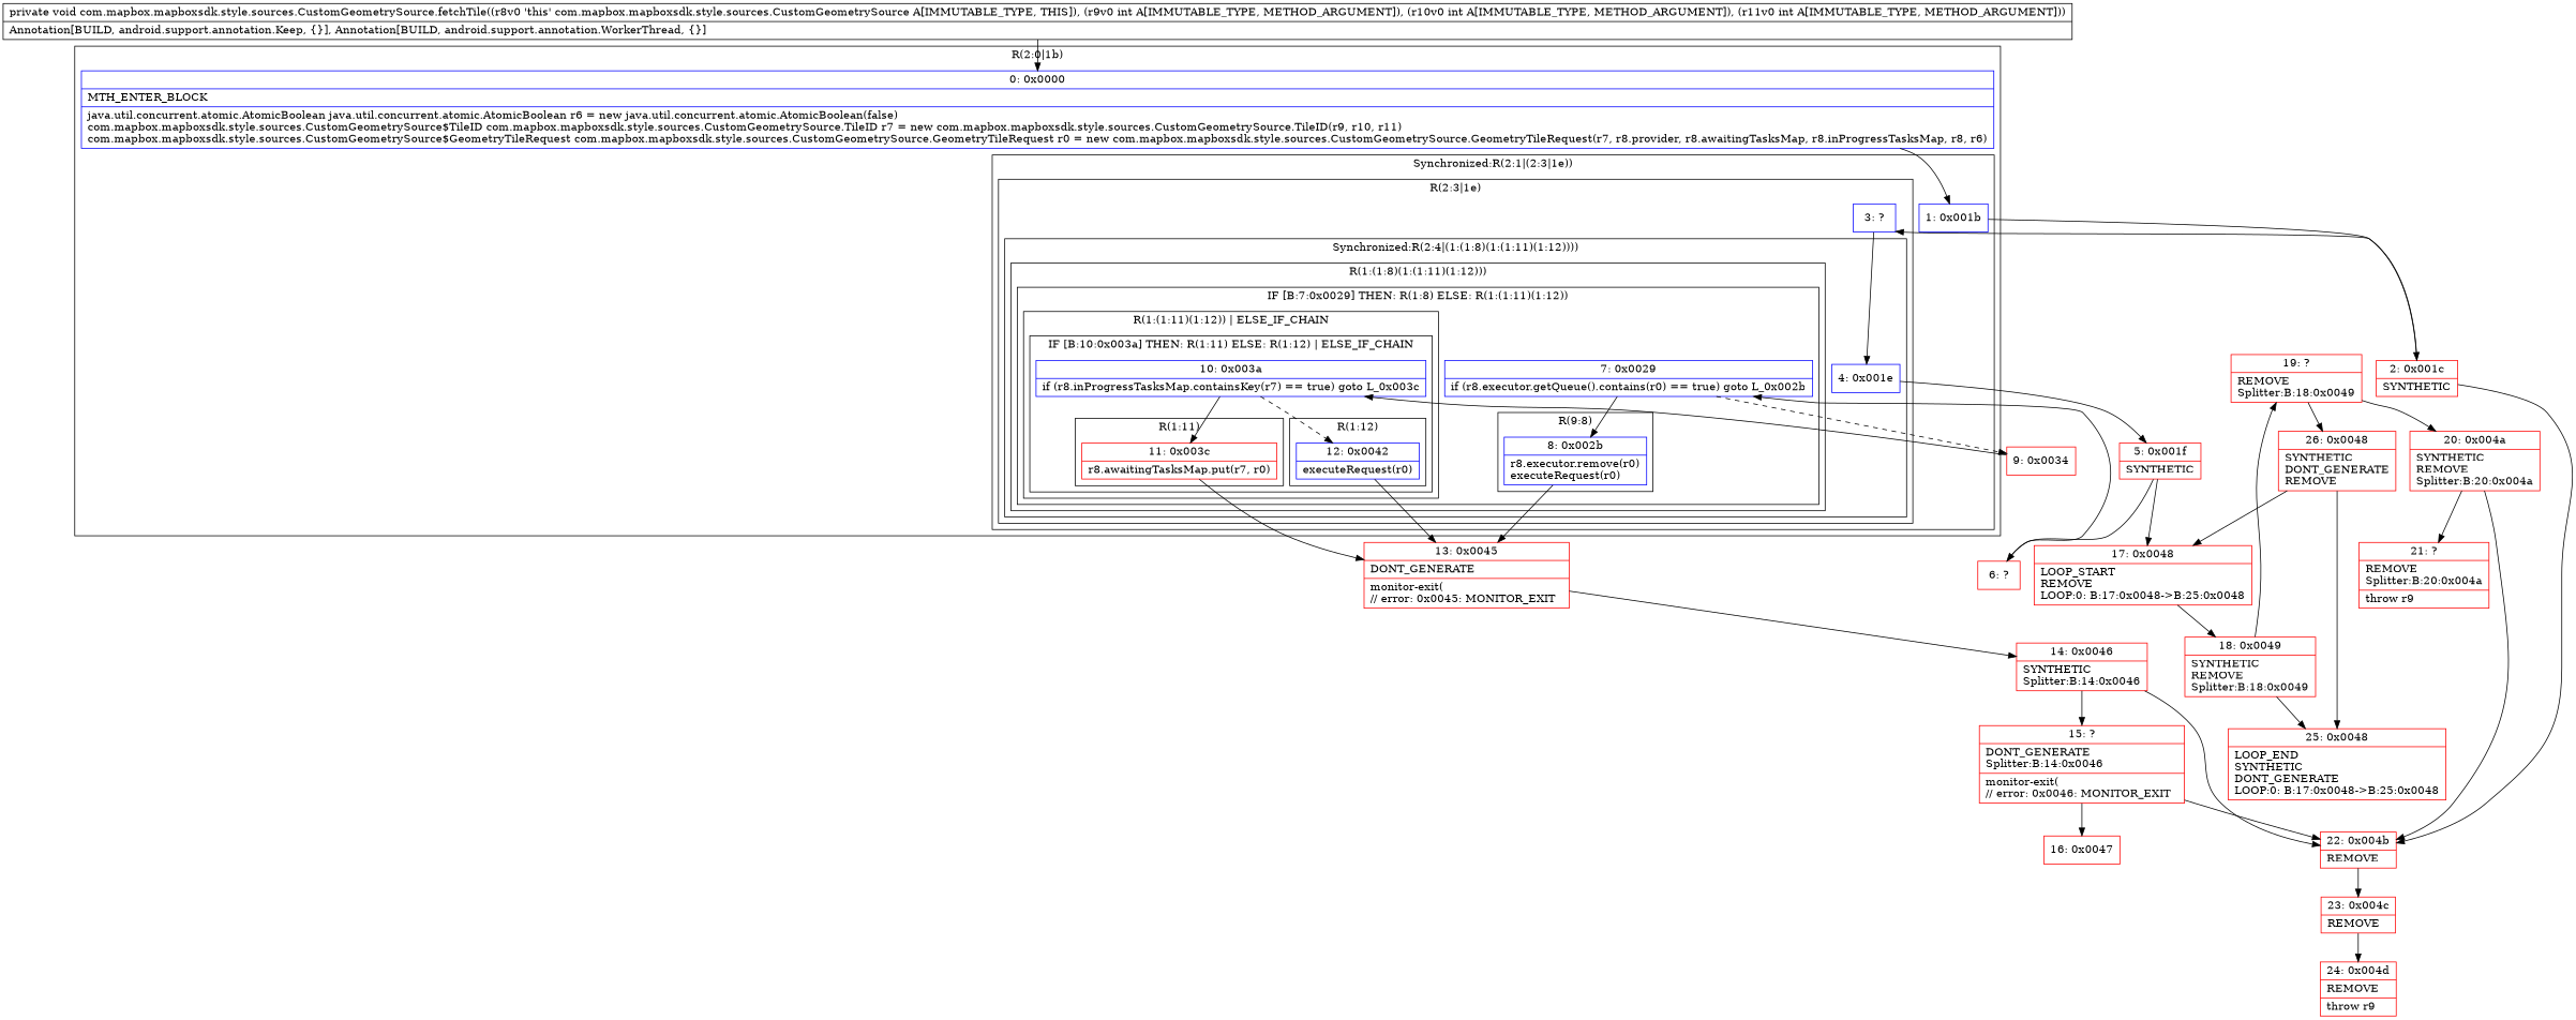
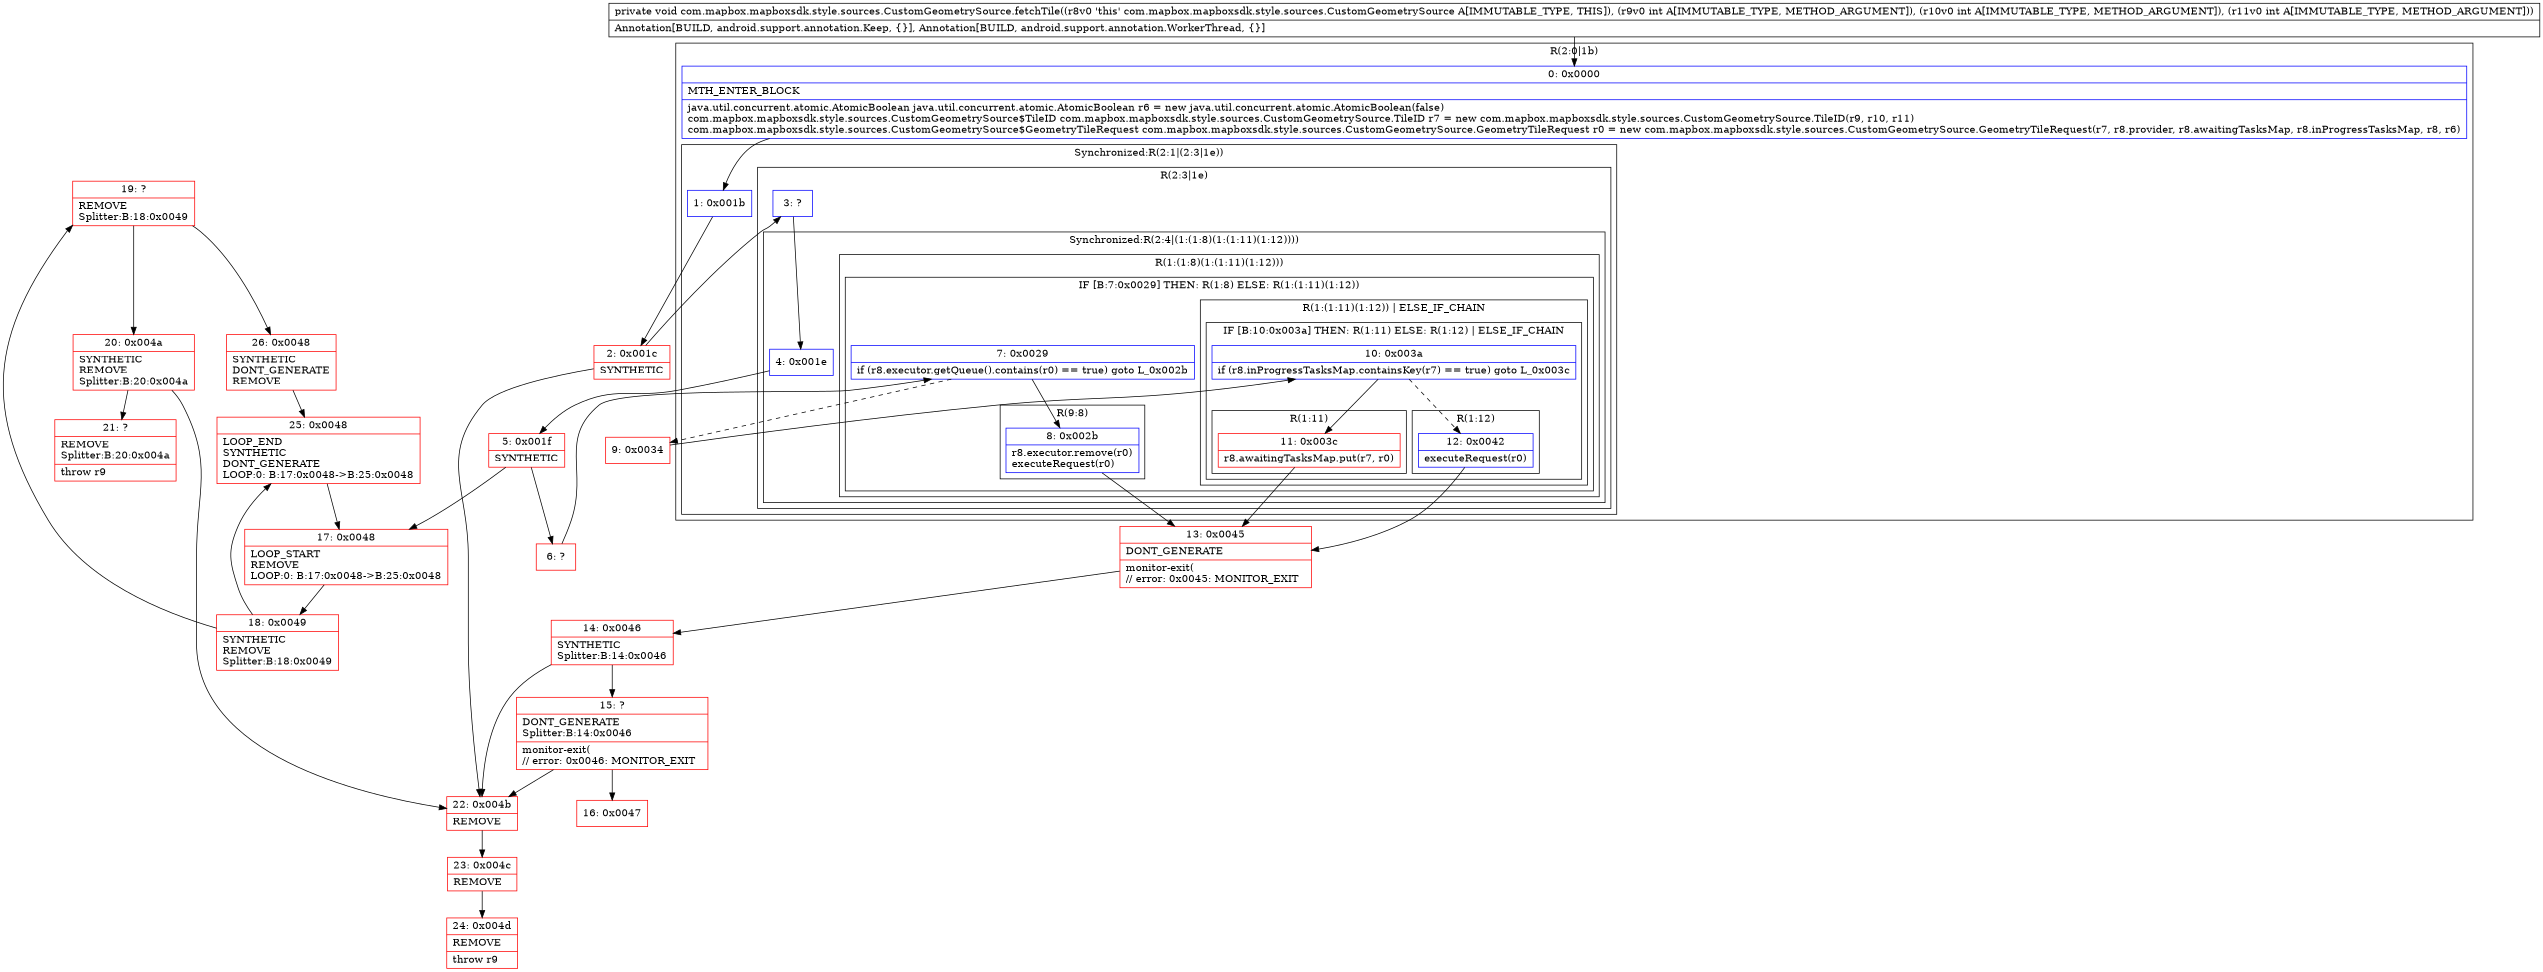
  digraph {
    node [color=red shape=record]
    n1 [color=blue label="{8\:\ 0x002b|r8.executor.remove(r0)\lexecuteRequest(r0)\l}"]
    n2 [label="{11\:\ 0x003c|r8.awaitingTasksMap.put(r7, r0)\l}"]
    n3 [color=blue label="{12\:\ 0x0042|executeRequest(r0)\l}"]
    n4 [color=blue label="{10\:\ 0x003a|if (r8.inProgressTasksMap.containsKey(r7) == true) goto L_0x003c\l}"]
    n5 [color=blue label="{7\:\ 0x0029|if (r8.executor.getQueue().contains(r0) == true) goto L_0x002b\l}"]
    n6 [color=blue label="{4\:\ 0x001e}"]
    n7 [color=blue label="{3\:\ ?}"]
    n8 [color=blue label="{1\:\ 0x001b}"]
    n9 [color=blue label="{0\:\ 0x0000|MTH_ENTER_BLOCK\l|java.util.concurrent.atomic.AtomicBoolean java.util.concurrent.atomic.AtomicBoolean r6 = new java.util.concurrent.atomic.AtomicBoolean(false)\lcom.mapbox.mapboxsdk.style.sources.CustomGeometrySource$TileID com.mapbox.mapboxsdk.style.sources.CustomGeometrySource.TileID r7 = new com.mapbox.mapboxsdk.style.sources.CustomGeometrySource.TileID(r9, r10, r11)\lcom.mapbox.mapboxsdk.style.sources.CustomGeometrySource$GeometryTileRequest com.mapbox.mapboxsdk.style.sources.CustomGeometrySource.GeometryTileRequest r0 = new com.mapbox.mapboxsdk.style.sources.CustomGeometrySource.GeometryTileRequest(r7, r8.provider, r8.awaitingTasksMap, r8.inProgressTasksMap, r8, r6)\l}"]
    n10 [label="{13\:\ 0x0045|DONT_GENERATE\l|monitor\-exit(\l\/\/ error: 0x0045: MONITOR_EXIT  \l}"]
    n11 [label="{9\:\ 0x0034}"]
    n12 [label="{5\:\ 0x001f|SYNTHETIC\l}"]
    n13 [label="{2\:\ 0x001c|SYNTHETIC\l}"]
    n14 [label="{22\:\ 0x004b|REMOVE\l}"]
    n15 [label="{6\:\ ?}"]
    n16 [label="{17\:\ 0x0048|LOOP_START\lREMOVE\lLOOP:0: B:17:0x0048\-\>B:25:0x0048\l}"]
    n17 [label="{14\:\ 0x0046|SYNTHETIC\lSplitter:B:14:0x0046\l}"]
    n18 [label="{23\:\ 0x004c|REMOVE\l}"]
    n19 [label="{18\:\ 0x0049|SYNTHETIC\lREMOVE\lSplitter:B:18:0x0049\l}"]
    n20 [label="{15\:\ ?|DONT_GENERATE\lSplitter:B:14:0x0046\l|monitor\-exit(\l\/\/ error: 0x0046: MONITOR_EXIT  \l}"]
    n21 [label="{16\:\ 0x0047}"]
    n22 [label="{19\:\ ?|REMOVE\lSplitter:B:18:0x0049\l}"]
    n23 [label="{25\:\ 0x0048|LOOP_END\lSYNTHETIC\lDONT_GENERATE\lLOOP:0: B:17:0x0048\-\>B:25:0x0048\l}"]
    n24 [label="{20\:\ 0x004a|SYNTHETIC\lREMOVE\lSplitter:B:20:0x004a\l}"]
    n25 [label="{26\:\ 0x0048|SYNTHETIC\lDONT_GENERATE\lREMOVE\l}"]
    n26 [label="{21\:\ ?|REMOVE\lSplitter:B:20:0x004a\l|throw r9\l}"]
    n27 [label="{24\:\ 0x004d|REMOVE\l|throw r9\l}"]
    n28 [label="{private void com.mapbox.mapboxsdk.style.sources.CustomGeometrySource.fetchTile((r8v0 'this' com.mapbox.mapboxsdk.style.sources.CustomGeometrySource A[IMMUTABLE_TYPE, THIS]), (r9v0 int A[IMMUTABLE_TYPE, METHOD_ARGUMENT]), (r10v0 int A[IMMUTABLE_TYPE, METHOD_ARGUMENT]), (r11v0 int A[IMMUTABLE_TYPE, METHOD_ARGUMENT]))  | Annotation[BUILD, android.support.annotation.Keep, \{\}], Annotation[BUILD, android.support.annotation.WorkerThread, \{\}]\l}" color=""]
    subgraph cluster_1 {
      label="R(2:0|1b)"
      n9
      subgraph cluster_2 {
        label="Synchronized:R(2:1|(2:3|1e))"
        n8
        subgraph cluster_3 {
          label="R(2:3|1e)"
          n7
          subgraph cluster_4 {
            label="Synchronized:R(2:4|(1:(1:8)(1:(1:11)(1:12))))"
            n6
            subgraph cluster_5 {
              label="R(1:(1:8)(1:(1:11)(1:12)))"
              subgraph cluster_6 {
                label="IF [B:7:0x0029] THEN: R(1:8) ELSE: R(1:(1:11)(1:12))"
                n5
                subgraph cluster_7 {
                  label="R(9:8)"
                  n1
                }
                subgraph cluster_8 {
                  label="R(1:(1:11)(1:12)) | ELSE_IF_CHAIN\l"
                  subgraph cluster_9 {
                    label="IF [B:10:0x003a] THEN: R(1:11) ELSE: R(1:12) | ELSE_IF_CHAIN\l"
                    n4
                    subgraph cluster_10 {
                      label="R(1:11)"
                      n2
                    }
                    subgraph cluster_11 {
                      label="R(1:12)"
                      n3
                    }
                  }
                }
              }
            }
          }
        }
      }
    }
    n1 -> n10
    n2 -> n10
    n3 -> n10
    n4 -> n2
    n4 -> n3 [style=dashed]
    n5 -> n1
    n5 -> n11 [style=dashed]
    n6 -> n12
    n7 -> n6
    n8 -> n13
    n9 -> n8
    n10 -> n17
    n11 -> n4
    n12 -> n15
    n12 -> n16
    n13 -> n7
    n13 -> n14
    n14 -> n18
    n15 -> n5
    n16 -> n19
    n17 -> n14
    n17 -> n20
    n18 -> n27
    n19 -> n22
    n19 -> n23
    n20 -> n14
    n20 -> n21
    n22 -> n24
    n22 -> n25
-   n25 -> n16
+   n23 -> n16
    n24 -> n14
    n24 -> n26
    n25 -> n23
    n28 -> n9
  }
